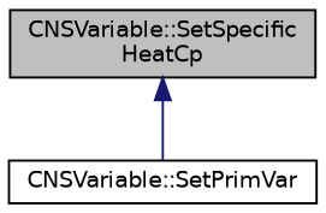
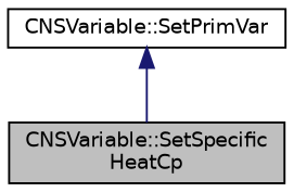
  digraph {
    rankdir=TB
    node [color=black fontname=Helvetica fontsize=10 shape=record style=filled]
    n1 [fillcolor=grey75 fontcolor=black height=0.2 label="CNSVariable::SetSpecific\lHeatCp" width=0.4]
    n2 [fillcolor=white height=0.2 label="CNSVariable::SetPrimVar" width=0.4]
-   n1 -> n2 [color=midnightblue dir=back fontname=Helvetica fontsize=10 labelfontname=Helvetica labelfontsize=10 style=solid]
+   n2 -> n1 [color=midnightblue dir=back fontname=Helvetica fontsize=10 labelfontname=Helvetica labelfontsize=10 style=solid]
  }
